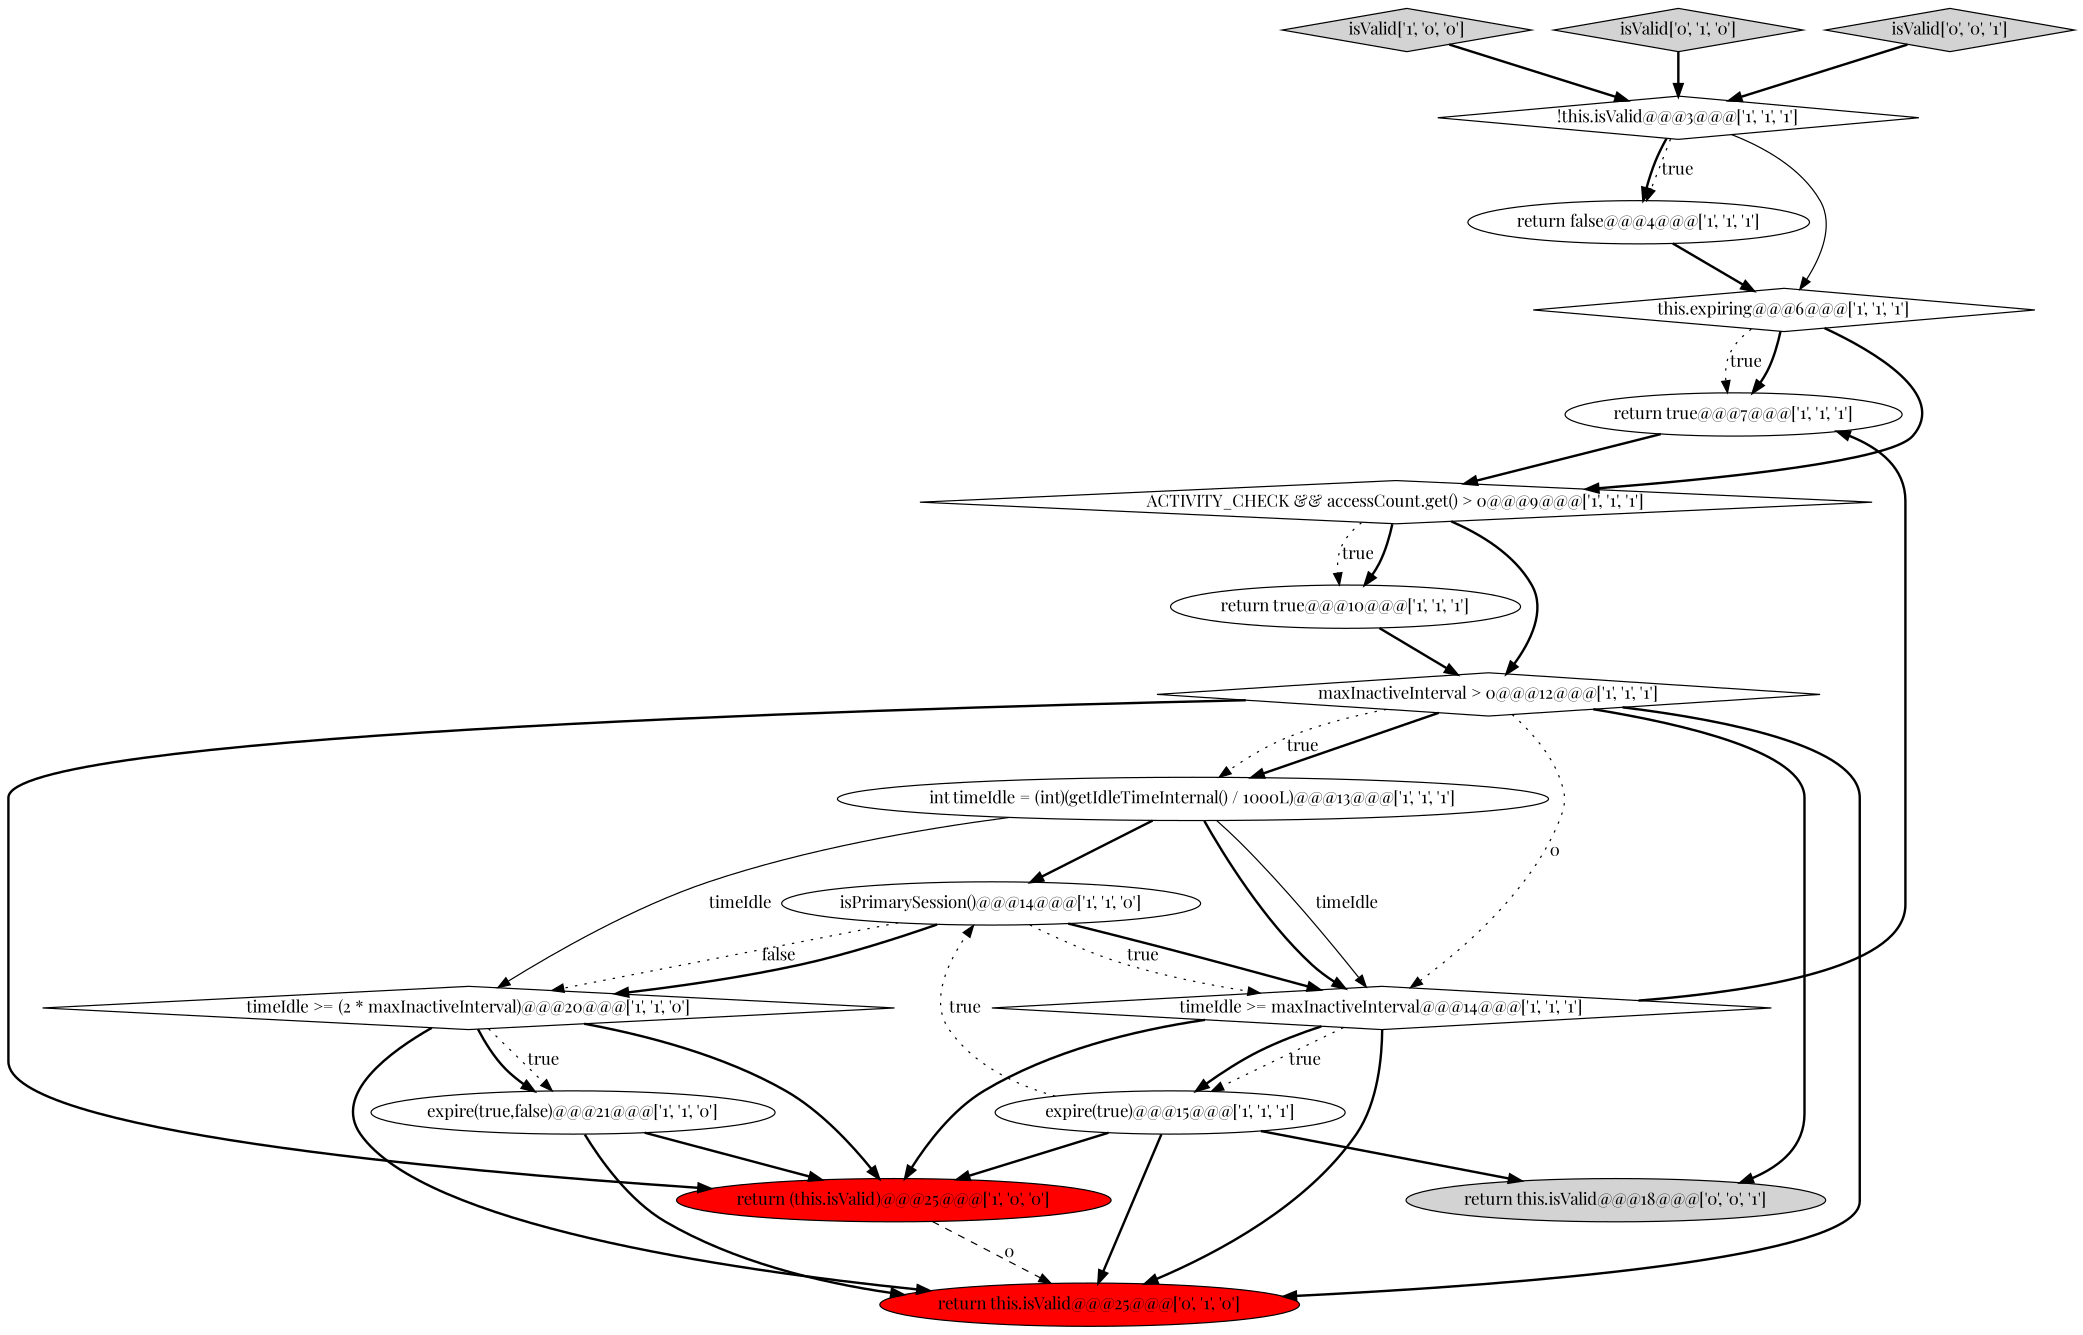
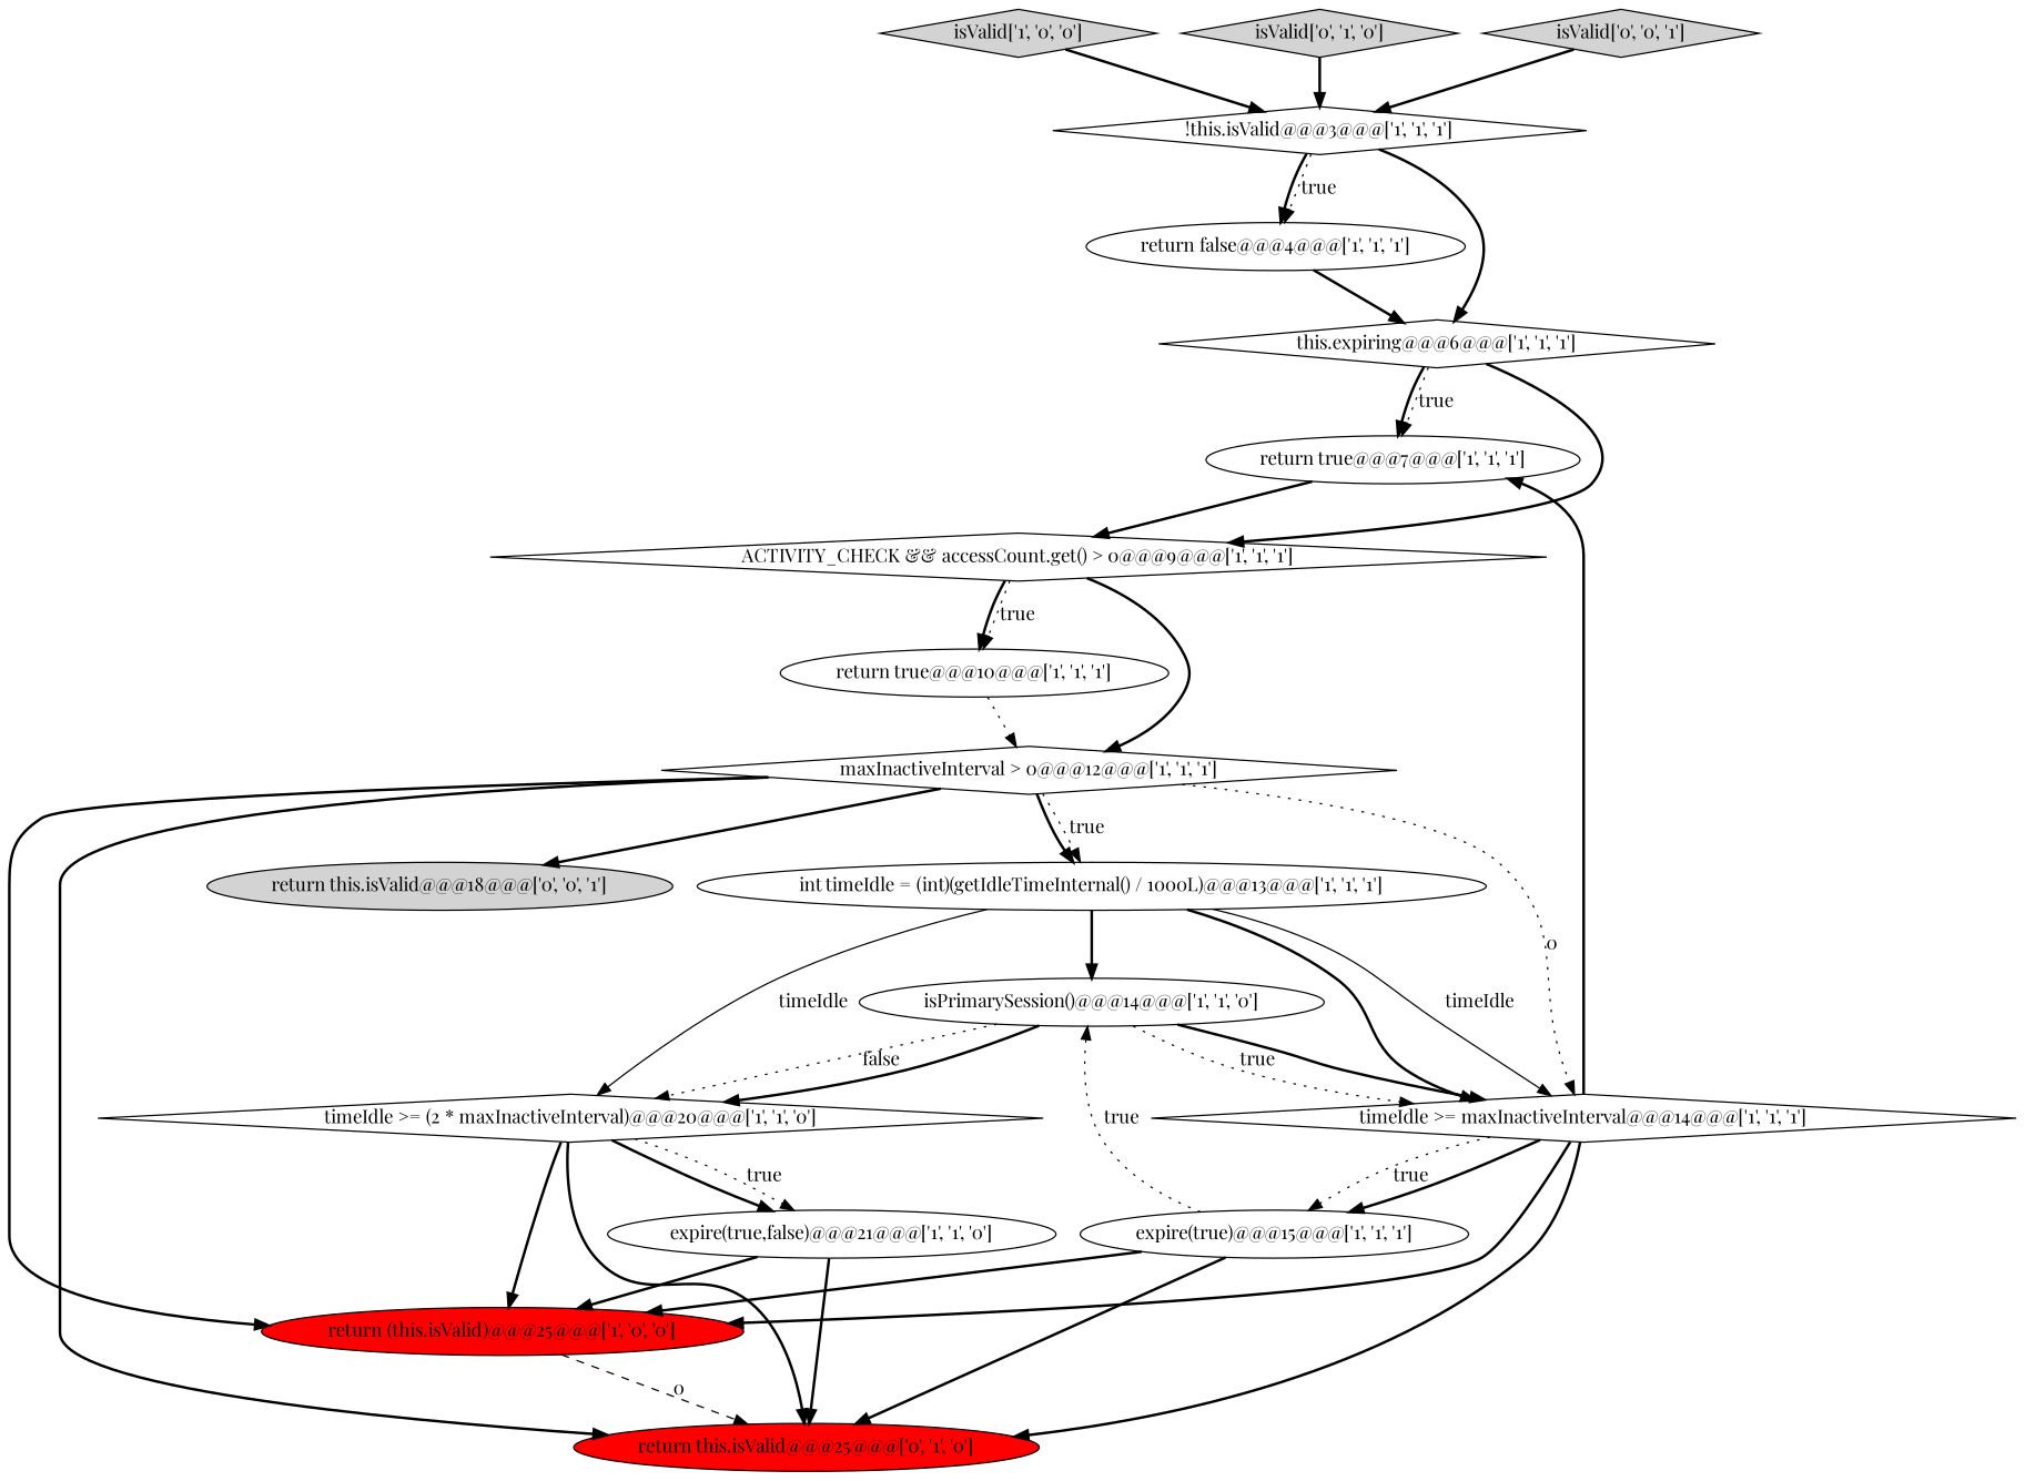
  digraph {
    fontname="Playfair Display"
    node [fillcolor=white fontname="Playfair Display" shape=ellipse style=filled]
    edge [fontname="Playfair Display" style=bold]
    n1 [label="return false@@@4@@@['1', '1', '1']"]
    n2 [label="this.expiring@@@6@@@['1', '1', '1']" shape=diamond]
    n3 [label="return true@@@7@@@['1', '1', '1']"]
    n4 [label="ACTIVITY_CHECK && accessCount.get() > 0@@@9@@@['1', '1', '1']" shape=diamond]
    n5 [label="return true@@@10@@@['1', '1', '1']"]
    n6 [label="maxInactiveInterval > 0@@@12@@@['1', '1', '1']" shape=diamond]
    n7 [label="timeIdle >= (2 * maxInactiveInterval)@@@20@@@['1', '1', '0']" shape=diamond]
    n8 [fillcolor=red label="return (this.isValid)@@@25@@@['1', '0', '0']"]
    n9 [fillcolor=red label="return this.isValid@@@25@@@['0', '1', '0']"]
    n10 [label="expire(true,false)@@@21@@@['1', '1', '0']"]
    n11 [fillcolor=lightgray label="return this.isValid@@@18@@@['0', '0', '1']"]
    n12 [label="expire(true)@@@15@@@['1', '1', '1']"]
    n13 [label="isPrimarySession()@@@14@@@['1', '1', '0']"]
    n14 [label="!this.isValid@@@3@@@['1', '1', '1']" shape=diamond]
    n15 [label="int timeIdle = (int)(getIdleTimeInternal() / 1000L)@@@13@@@['1', '1', '1']"]
    n16 [label="timeIdle >= maxInactiveInterval@@@14@@@['1', '1', '1']" shape=diamond]
    n17 [fillcolor=lightgray label="isValid['1', '0', '0']" shape=diamond]
    n18 [fillcolor=lightgray label="isValid['0', '1', '0']" shape=diamond]
    n19 [fillcolor=lightgray label="isValid['0', '0', '1']" shape=diamond]
    n1 -> n2
    n2 -> n3
    n2 -> n3 [label=true style=dotted]
    n2 -> n4
    n3 -> n4
    n4 -> n5
    n4 -> n5 [label=true style=dotted]
    n4 -> n6
-   n5 -> n6
+   n5 -> n6 [style=dotted]
    n6 -> n8
    n6 -> n9
    n6 -> n11
    n6 -> n15
    n6 -> n15 [label=true style=dotted]
    n6 -> n16 [label=0 style=dotted]
    n7 -> n8
    n7 -> n9
    n7 -> n10
    n7 -> n10 [label=true style=dotted]
    n8 -> n9 [label=0 style=dashed]
    n10 -> n8
    n10 -> n9
    n12 -> n8
    n12 -> n9
-   n12 -> n11
    n12 -> n13 [label=true style=dotted]
    n13 -> n7 [label=false style=dotted]
    n13 -> n7
    n13 -> n16 [label=true style=dotted]
    n13 -> n16
    n14 -> n1
    n14 -> n1 [label=true style=dotted]
-   n14 -> n2 [style=solid]
+   n14 -> n2
    n15 -> n7 [label=timeIdle style=solid]
    n15 -> n13
    n15 -> n16
    n15 -> n16 [label=timeIdle style=solid]
    n16 -> n3
    n16 -> n8
    n16 -> n9
    n16 -> n12 [label=true style=dotted]
    n16 -> n12
    n17 -> n14
    n18 -> n14
    n19 -> n14
  }
